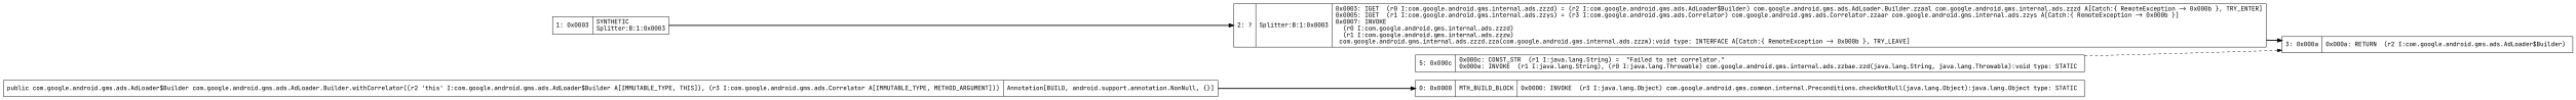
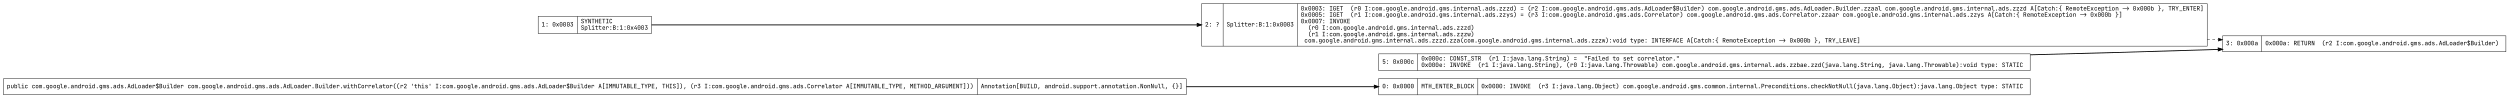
  digraph {
    fontname="JetBrains Mono"
    rankdir=LR
    node [fontname="JetBrains Mono" shape=record]
    edge [fontname="JetBrains Mono" style=bold]
-   n1 [label="{0\:\ 0x0000|MTH_BUILD_BLOCK\l|0x0000: INVOKE  (r3 I:java.lang.Object) com.google.android.gms.common.internal.Preconditions.checkNotNull(java.lang.Object):java.lang.Object type: STATIC \l}"]
-   n2 [label="{1\:\ 0x0003|SYNTHETIC\lSplitter:B:1:0x0003\l}"]
+   n1 [label="{0\:\ 0x0000|MTH_ENTER_BLOCK\l|0x0000: INVOKE  (r3 I:java.lang.Object) com.google.android.gms.common.internal.Preconditions.checkNotNull(java.lang.Object):java.lang.Object type: STATIC \l}"]
+   n2 [label="{1\:\ 0x0003|SYNTHETIC\lSplitter:B:1:0x4003\l}"]
    n3 [label="{2\:\ ?|Splitter:B:1:0x0003\l|0x0003: IGET  (r0 I:com.google.android.gms.internal.ads.zzzd) = (r2 I:com.google.android.gms.ads.AdLoader$Builder) com.google.android.gms.ads.AdLoader.Builder.zzaal com.google.android.gms.internal.ads.zzzd A[Catch:\{ RemoteException \-\> 0x000b \}, TRY_ENTER]\l0x0005: IGET  (r1 I:com.google.android.gms.internal.ads.zzys) = (r3 I:com.google.android.gms.ads.Correlator) com.google.android.gms.ads.Correlator.zzaar com.google.android.gms.internal.ads.zzys A[Catch:\{ RemoteException \-\> 0x000b \}]\l0x0007: INVOKE  \l  (r0 I:com.google.android.gms.internal.ads.zzzd)\l  (r1 I:com.google.android.gms.internal.ads.zzzw)\l com.google.android.gms.internal.ads.zzzd.zza(com.google.android.gms.internal.ads.zzzw):void type: INTERFACE A[Catch:\{ RemoteException \-\> 0x000b \}, TRY_LEAVE]\l}"]
    n4 [label="{3\:\ 0x000a|0x000a: RETURN  (r2 I:com.google.android.gms.ads.AdLoader$Builder) \l}"]
    n5 [label="{5\:\ 0x000c|0x000c: CONST_STR  (r1 I:java.lang.String) =  \"Failed to set correlator.\" \l0x000e: INVOKE  (r1 I:java.lang.String), (r0 I:java.lang.Throwable) com.google.android.gms.internal.ads.zzbae.zzd(java.lang.String, java.lang.Throwable):void type: STATIC \l}"]
    n6 [label="{public com.google.android.gms.ads.AdLoader$Builder com.google.android.gms.ads.AdLoader.Builder.withCorrelator((r2 'this' I:com.google.android.gms.ads.AdLoader$Builder A[IMMUTABLE_TYPE, THIS]), (r3 I:com.google.android.gms.ads.Correlator A[IMMUTABLE_TYPE, METHOD_ARGUMENT]))  | Annotation[BUILD, android.support.annotation.NonNull, \{\}]\l}"]
    n2 -> n3
-   n3 -> n4
-   n5 -> n4 [style=dashed]
+   n3 -> n4 [style=dashed]
+   n5 -> n4
    n6 -> n1
  }
